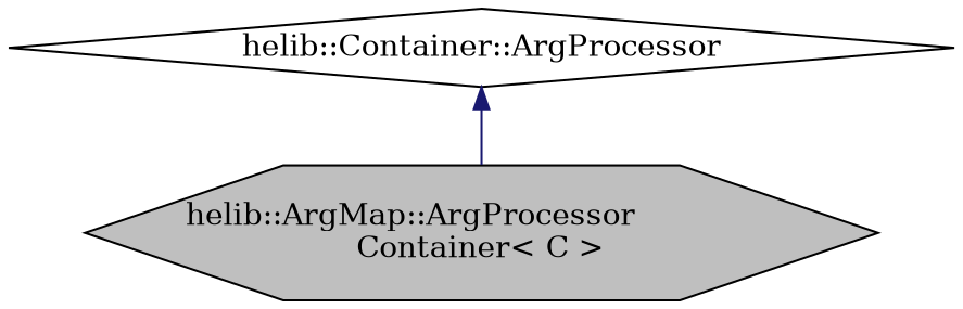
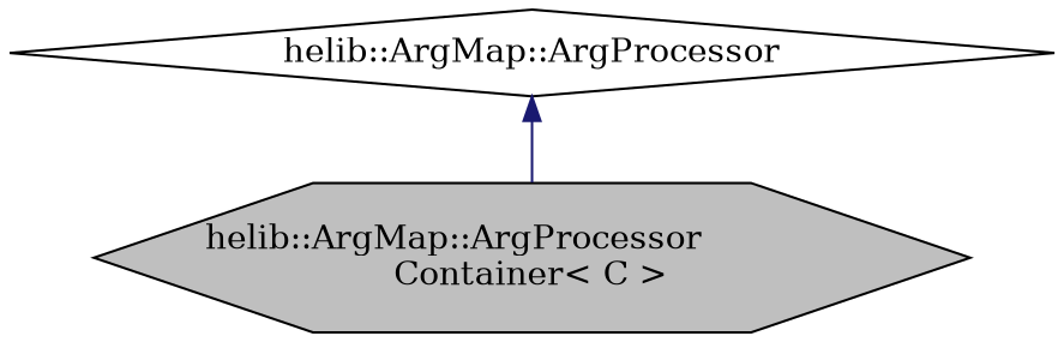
  digraph {
    node [color=black style=filled]
    n1 [fillcolor=grey75 fontcolor=black label="helib::ArgMap::ArgProcessor\lContainer\< C \>" shape=hexagon]
-   n2 [fillcolor=white label="helib::Container::ArgProcessor" shape=diamond]
+   n2 [fillcolor=white label="helib::ArgMap::ArgProcessor" shape=diamond]
    n2 -> n1 [color=midnightblue dir=back style=solid]
  }
